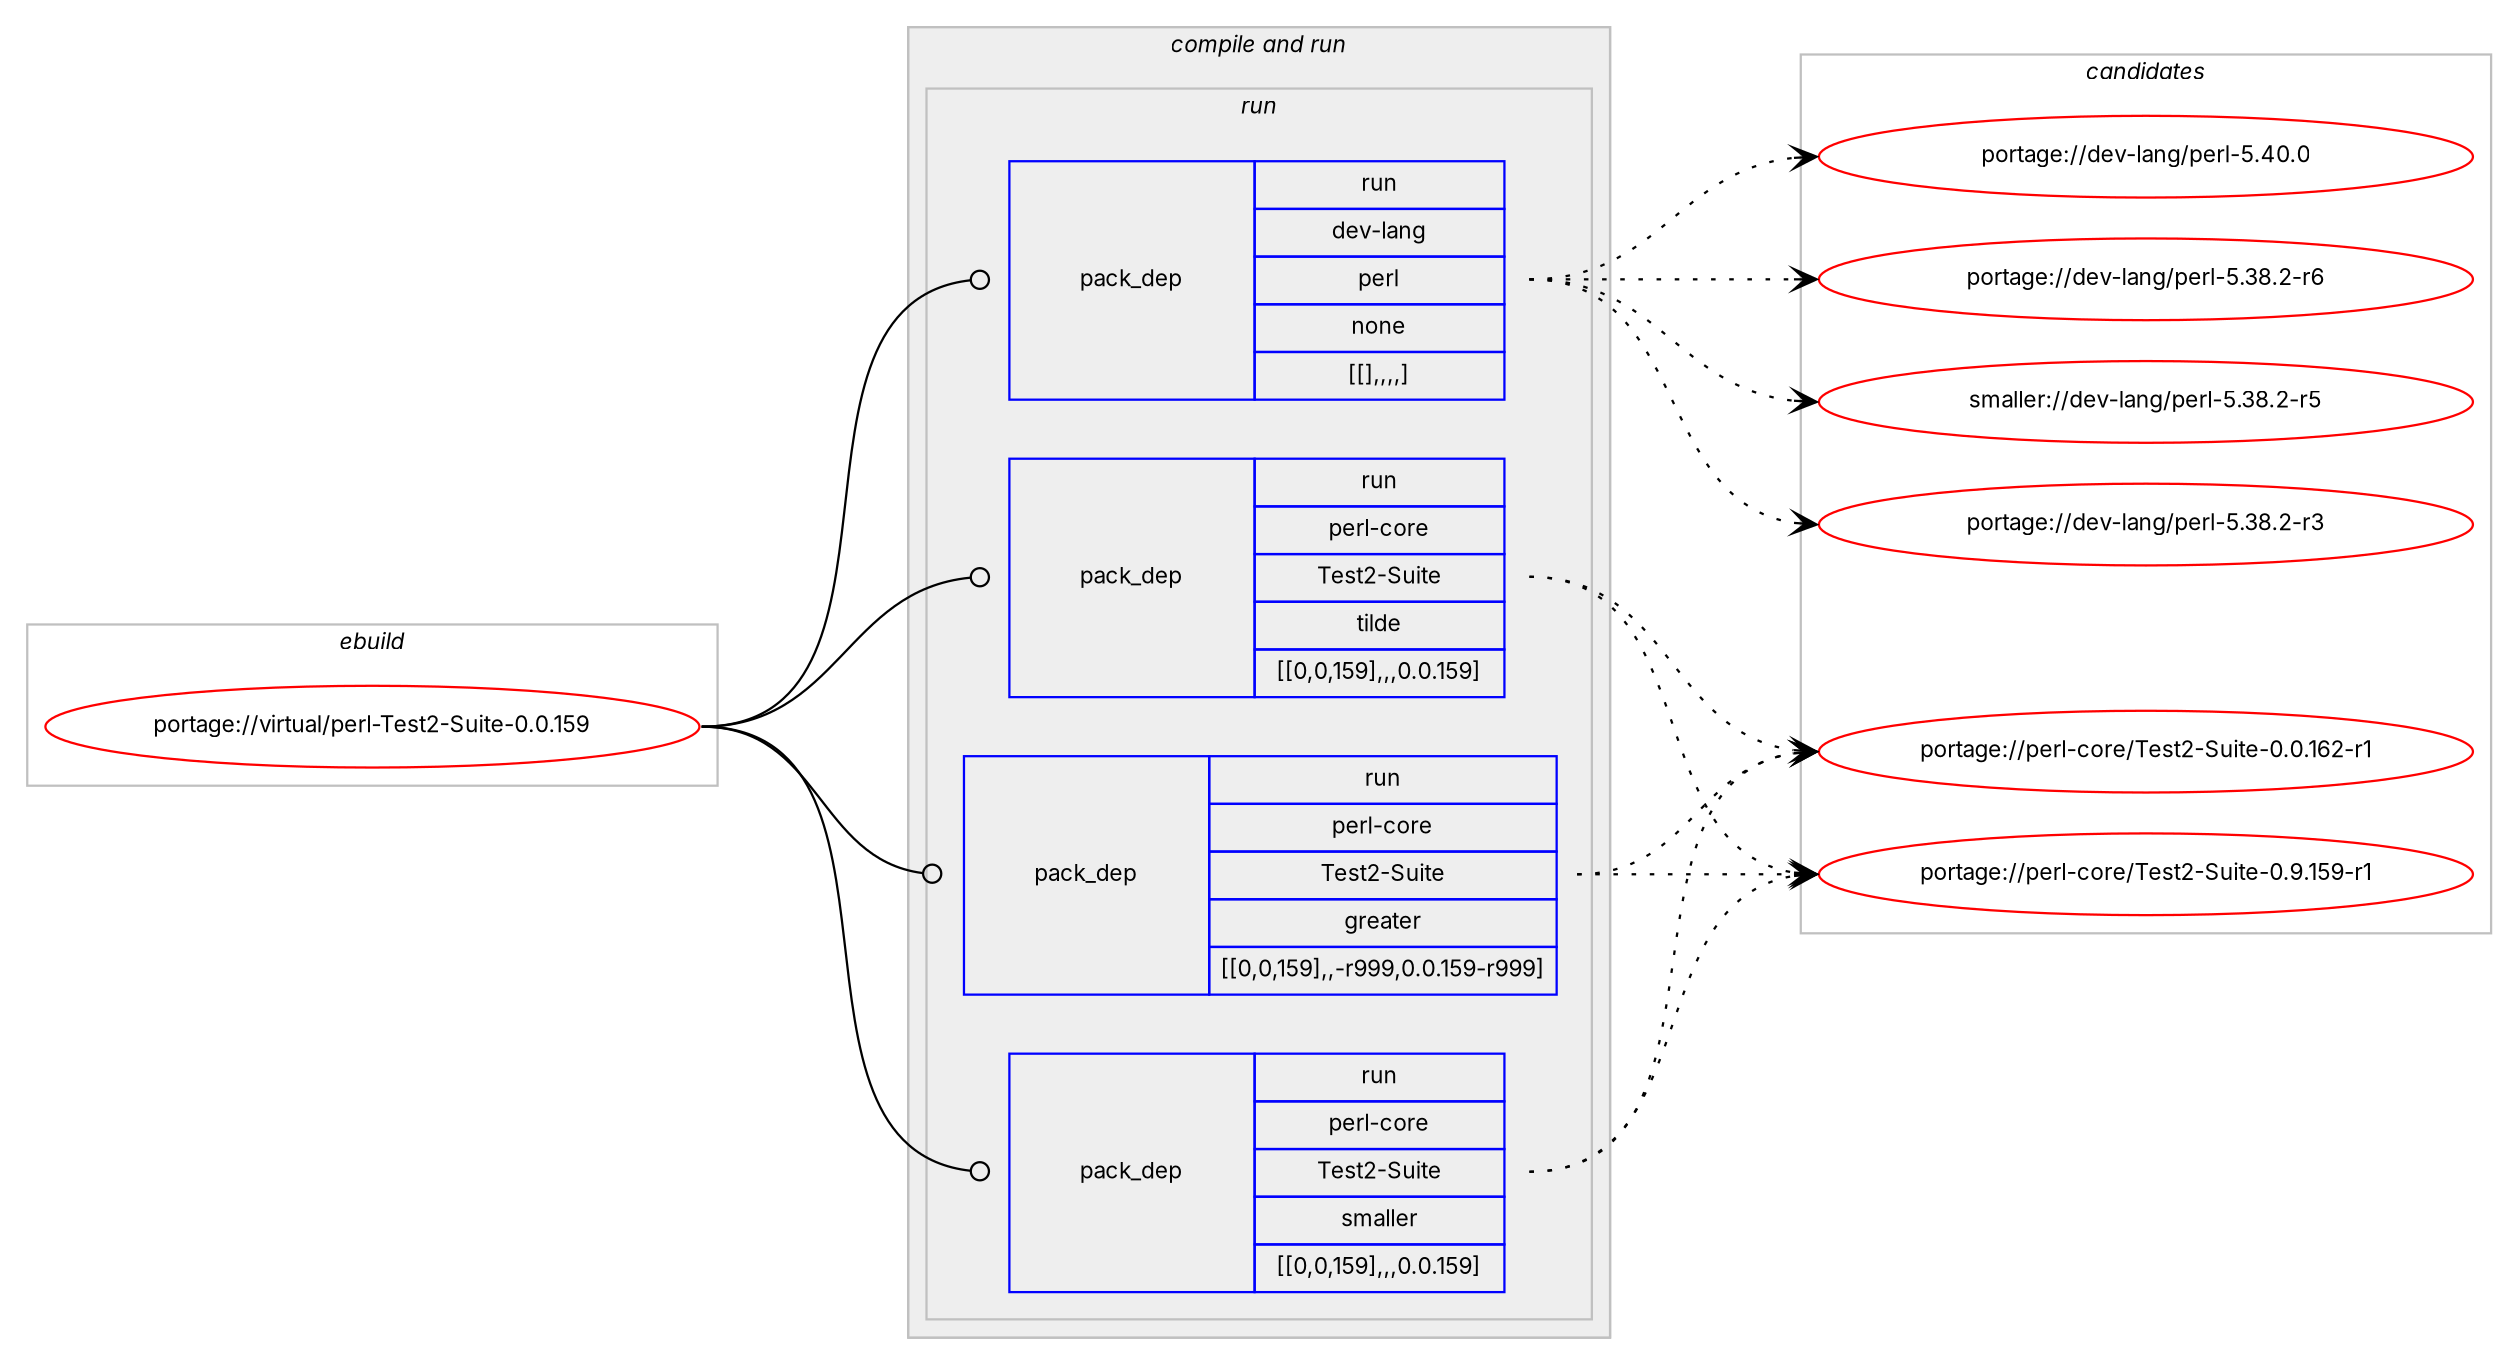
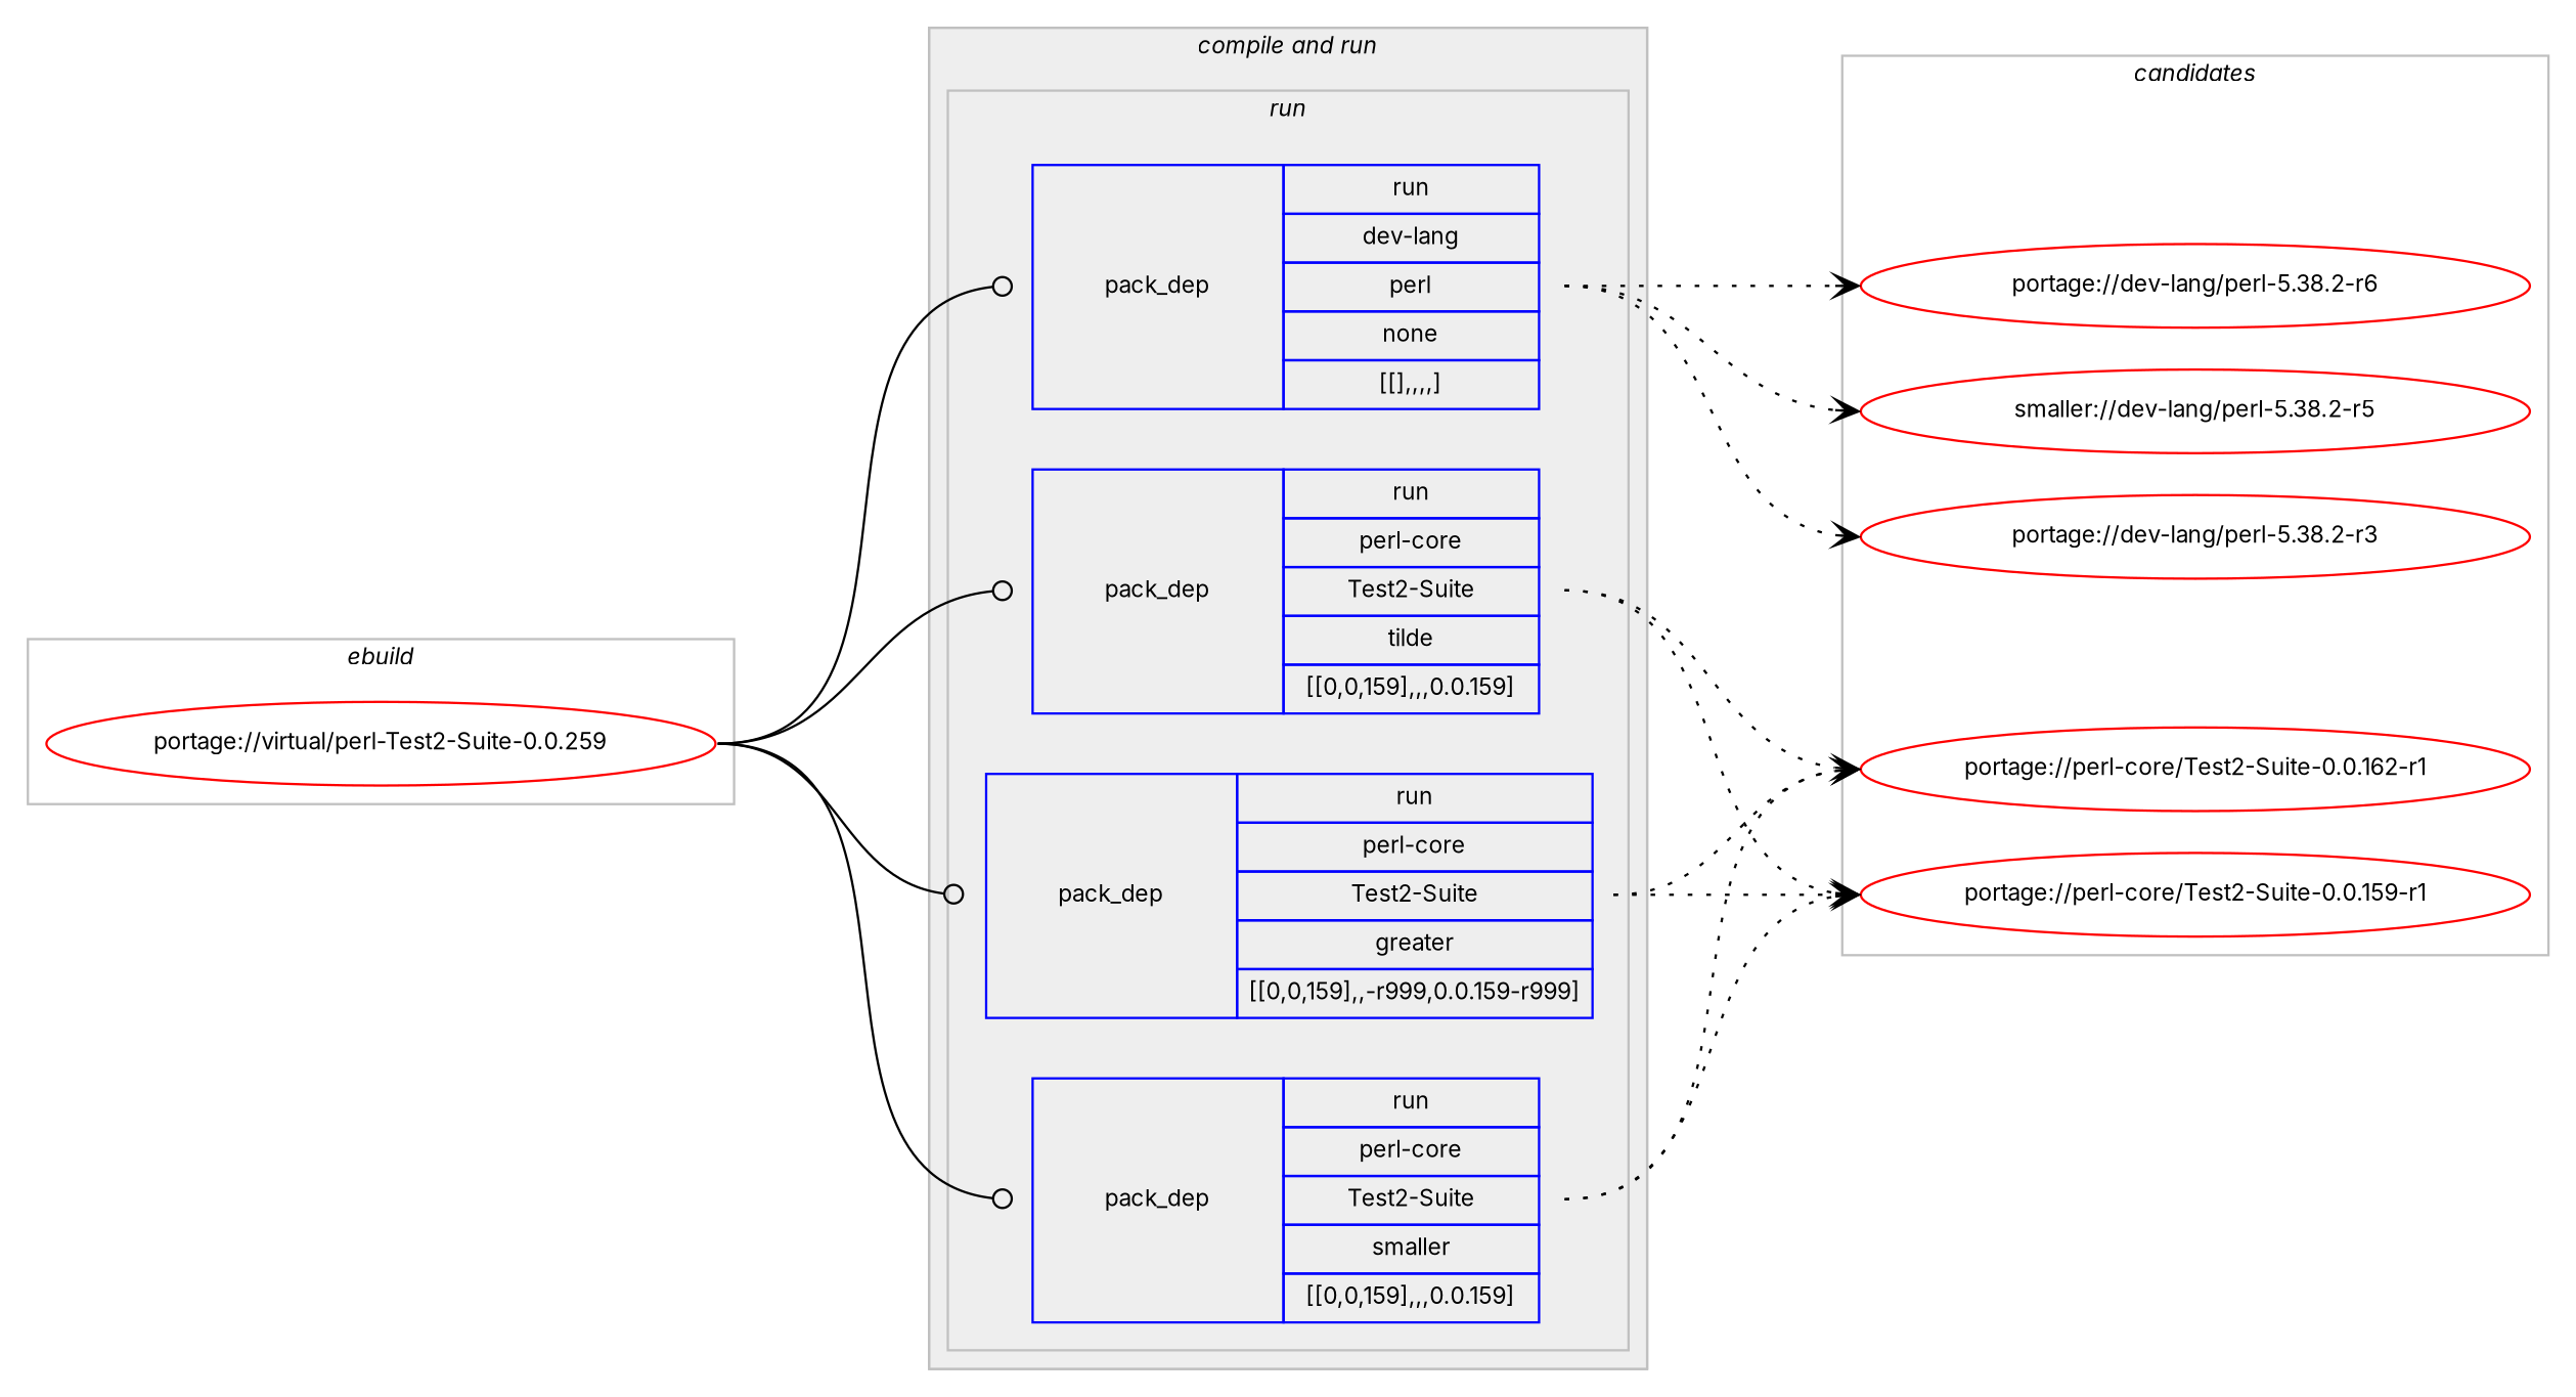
  digraph {
    compound=true
    concentrate=true
    fontname=Inter
    fontsize=10
    newrank=true
    rankdir=LR
    ranksep=1.5
    node [color=red fontname=Inter fontsize=10]
    edge [arrowhead=vee fontname=Inter headport=w style=dotted tailport=e weight=100]
-   n1 [label="portage://virtual/perl-Test2-Suite-0.0.159" width=4]
+   n1 [label="portage://virtual/perl-Test2-Suite-0.0.259" width=4]
    n2 [color=blue label=<<TABLE BORDER="0" CELLBORDER="1" CELLSPACING="0" CELLPADDING="4" WIDTH="220"><TR><TD ROWSPAN="6" CELLPADDING="30">pack_dep</TD></TR><TR><TD WIDTH="110">run</TD></TR><TR><TD>dev-lang</TD></TR><TR><TD>perl</TD></TR><TR><TD>none</TD></TR><TR><TD>[[],,,,]</TD></TR></TABLE>> shape=none]
    n3 [color=blue label=<<TABLE BORDER="0" CELLBORDER="1" CELLSPACING="0" CELLPADDING="4" WIDTH="220"><TR><TD ROWSPAN="6" CELLPADDING="30">pack_dep</TD></TR><TR><TD WIDTH="110">run</TD></TR><TR><TD>perl-core</TD></TR><TR><TD>Test2-Suite</TD></TR><TR><TD>tilde</TD></TR><TR><TD>[[0,0,159],,,0.0.159]</TD></TR></TABLE>> shape=none]
    n4 [color=blue label=<<TABLE BORDER="0" CELLBORDER="1" CELLSPACING="0" CELLPADDING="4" WIDTH="220"><TR><TD ROWSPAN="6" CELLPADDING="30">pack_dep</TD></TR><TR><TD WIDTH="110">run</TD></TR><TR><TD>perl-core</TD></TR><TR><TD>Test2-Suite</TD></TR><TR><TD>greater</TD></TR><TR><TD>[[0,0,159],,-r999,0.0.159-r999]</TD></TR></TABLE>> shape=none]
    n5 [color=blue label=<<TABLE BORDER="0" CELLBORDER="1" CELLSPACING="0" CELLPADDING="4" WIDTH="220"><TR><TD ROWSPAN="6" CELLPADDING="30">pack_dep</TD></TR><TR><TD WIDTH="110">run</TD></TR><TR><TD>perl-core</TD></TR><TR><TD>Test2-Suite</TD></TR><TR><TD>smaller</TD></TR><TR><TD>[[0,0,159],,,0.0.159]</TD></TR></TABLE>> shape=none]
-   n6 [label="portage://dev-lang/perl-5.40.0" width=4]
    n7 [label="portage://dev-lang/perl-5.38.2-r6" width=4]
    n8 [label="smaller://dev-lang/perl-5.38.2-r5" width=4]
    n9 [label="portage://dev-lang/perl-5.38.2-r3" width=4]
    n10 [label="portage://perl-core/Test2-Suite-0.0.162-r1" width=4]
-   n11 [label="portage://perl-core/Test2-Suite-0.9.159-r1" width=4]
+   n11 [label="portage://perl-core/Test2-Suite-0.0.159-r1" width=4]
    subgraph cluster_1 {
      color=gray
      label=<<i>ebuild</i>>
      n1
    }
    subgraph cluster_2 {
      color=gray
      label=<<i>dependencies</i>>
      subgraph cluster_3 {
        color=gray
        fillcolor="#eeeeee"
        label=<<i>compile</i>>
        style=filled
      }
      subgraph cluster_4 {
        color=gray
        fillcolor="#eeeeee"
        label=<<i>compile and run</i>>
        style=filled
      }
      subgraph cluster_5 {
        color=gray
        fillcolor="#eeeeee"
        label=<<i>run</i>>
        style=filled
        subgraph sub_6 {
          color=gray
          fillcolor="#eeeeee"
          label=<<i>run</i>>
          style=filled
          n2
        }
        subgraph sub_7 {
          color=gray
          fillcolor="#eeeeee"
          label=<<i>run</i>>
          style=filled
          n3
        }
        subgraph sub_8 {
          color=gray
          fillcolor="#eeeeee"
          label=<<i>run</i>>
          style=filled
          n4
        }
        subgraph sub_9 {
          color=gray
          fillcolor="#eeeeee"
          label=<<i>run</i>>
          style=filled
          n5
        }
      }
    }
    subgraph cluster_10 {
      color=gray
      label=<<i>candidates</i>>
      rank=same
      subgraph sub_11 {
        color=black
        label=<<i>candidates</i>>
        nodesep=1
        rank=same
-       n6
        n7
        n8
        n9
      }
      subgraph sub_12 {
        color=black
        label=<<i>candidates</i>>
        nodesep=1
        rank=same
        n10
        n11
      }
      subgraph sub_13 {
        color=black
        label=<<i>candidates</i>>
        nodesep=1
        rank=same
        n10
        n11
      }
      subgraph sub_14 {
        color=black
        label=<<i>candidates</i>>
        nodesep=1
        rank=same
        n10
        n11
      }
    }
    n1 -> n2 [arrowhead=odot style=solid weight=20]
    n1 -> n3 [arrowhead=odot style=solid weight=20]
    n1 -> n4 [arrowhead=odot style=solid weight=20]
    n1 -> n5 [arrowhead=odot style=solid weight=20]
-   n2 -> n6
    n2 -> n7
    n2 -> n8
    n2 -> n9
    n3 -> n10
    n3 -> n11
    n4 -> n10
    n4 -> n11
    n5 -> n10
    n5 -> n11
  }
